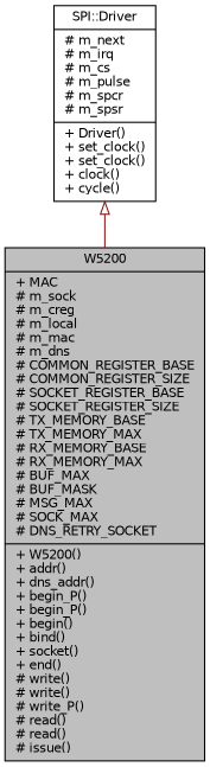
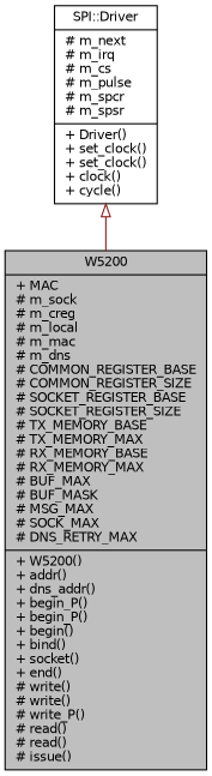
  digraph {
    node [color=black fontname=Helvetica fontsize=10 shape=record style=filled]
-   n1 [fillcolor=grey75 fontcolor=black height=0.2 label="{W5200\n|+ MAC\l# m_sock\l# m_creg\l# m_local\l# m_mac\l# m_dns\l# COMMON_REGISTER_BASE\l# COMMON_REGISTER_SIZE\l# SOCKET_REGISTER_BASE\l# SOCKET_REGISTER_SIZE\l# TX_MEMORY_BASE\l# TX_MEMORY_MAX\l# RX_MEMORY_BASE\l# RX_MEMORY_MAX\l# BUF_MAX\l# BUF_MASK\l# MSG_MAX\l# SOCK_MAX\l# DNS_RETRY_SOCKET\l|+ W5200()\l+ addr()\l+ dns_addr()\l+ begin_P()\l+ begin_P()\l+ begin()\l+ bind()\l+ socket()\l+ end()\l# write()\l# write()\l# write_P()\l# read()\l# read()\l# issue()\l}" width=0.4]
+   n1 [fillcolor=grey75 fontcolor=black height=0.2 label="{W5200\n|+ MAC\l# m_sock\l# m_creg\l# m_local\l# m_mac\l# m_dns\l# COMMON_REGISTER_BASE\l# COMMON_REGISTER_SIZE\l# SOCKET_REGISTER_BASE\l# SOCKET_REGISTER_SIZE\l# TX_MEMORY_BASE\l# TX_MEMORY_MAX\l# RX_MEMORY_BASE\l# RX_MEMORY_MAX\l# BUF_MAX\l# BUF_MASK\l# MSG_MAX\l# SOCK_MAX\l# DNS_RETRY_MAX\l|+ W5200()\l+ addr()\l+ dns_addr()\l+ begin_P()\l+ begin_P()\l+ begin()\l+ bind()\l+ socket()\l+ end()\l# write()\l# write()\l# write_P()\l# read()\l# read()\l# issue()\l}" width=0.4]
    n2 [fillcolor=white height=0.2 label="{SPI::Driver\n|# m_next\l# m_irq\l# m_cs\l# m_pulse\l# m_spcr\l# m_spsr\l|+ Driver()\l+ set_clock()\l+ set_clock()\l+ clock()\l+ cycle()\l}" width=0.4]
    n2 -> n1 [arrowtail=onormal color=firebrick4 dir=back fontname=Helvetica fontsize=10 labelfontname=Helvetica labelfontsize=10 style=solid]
  }
